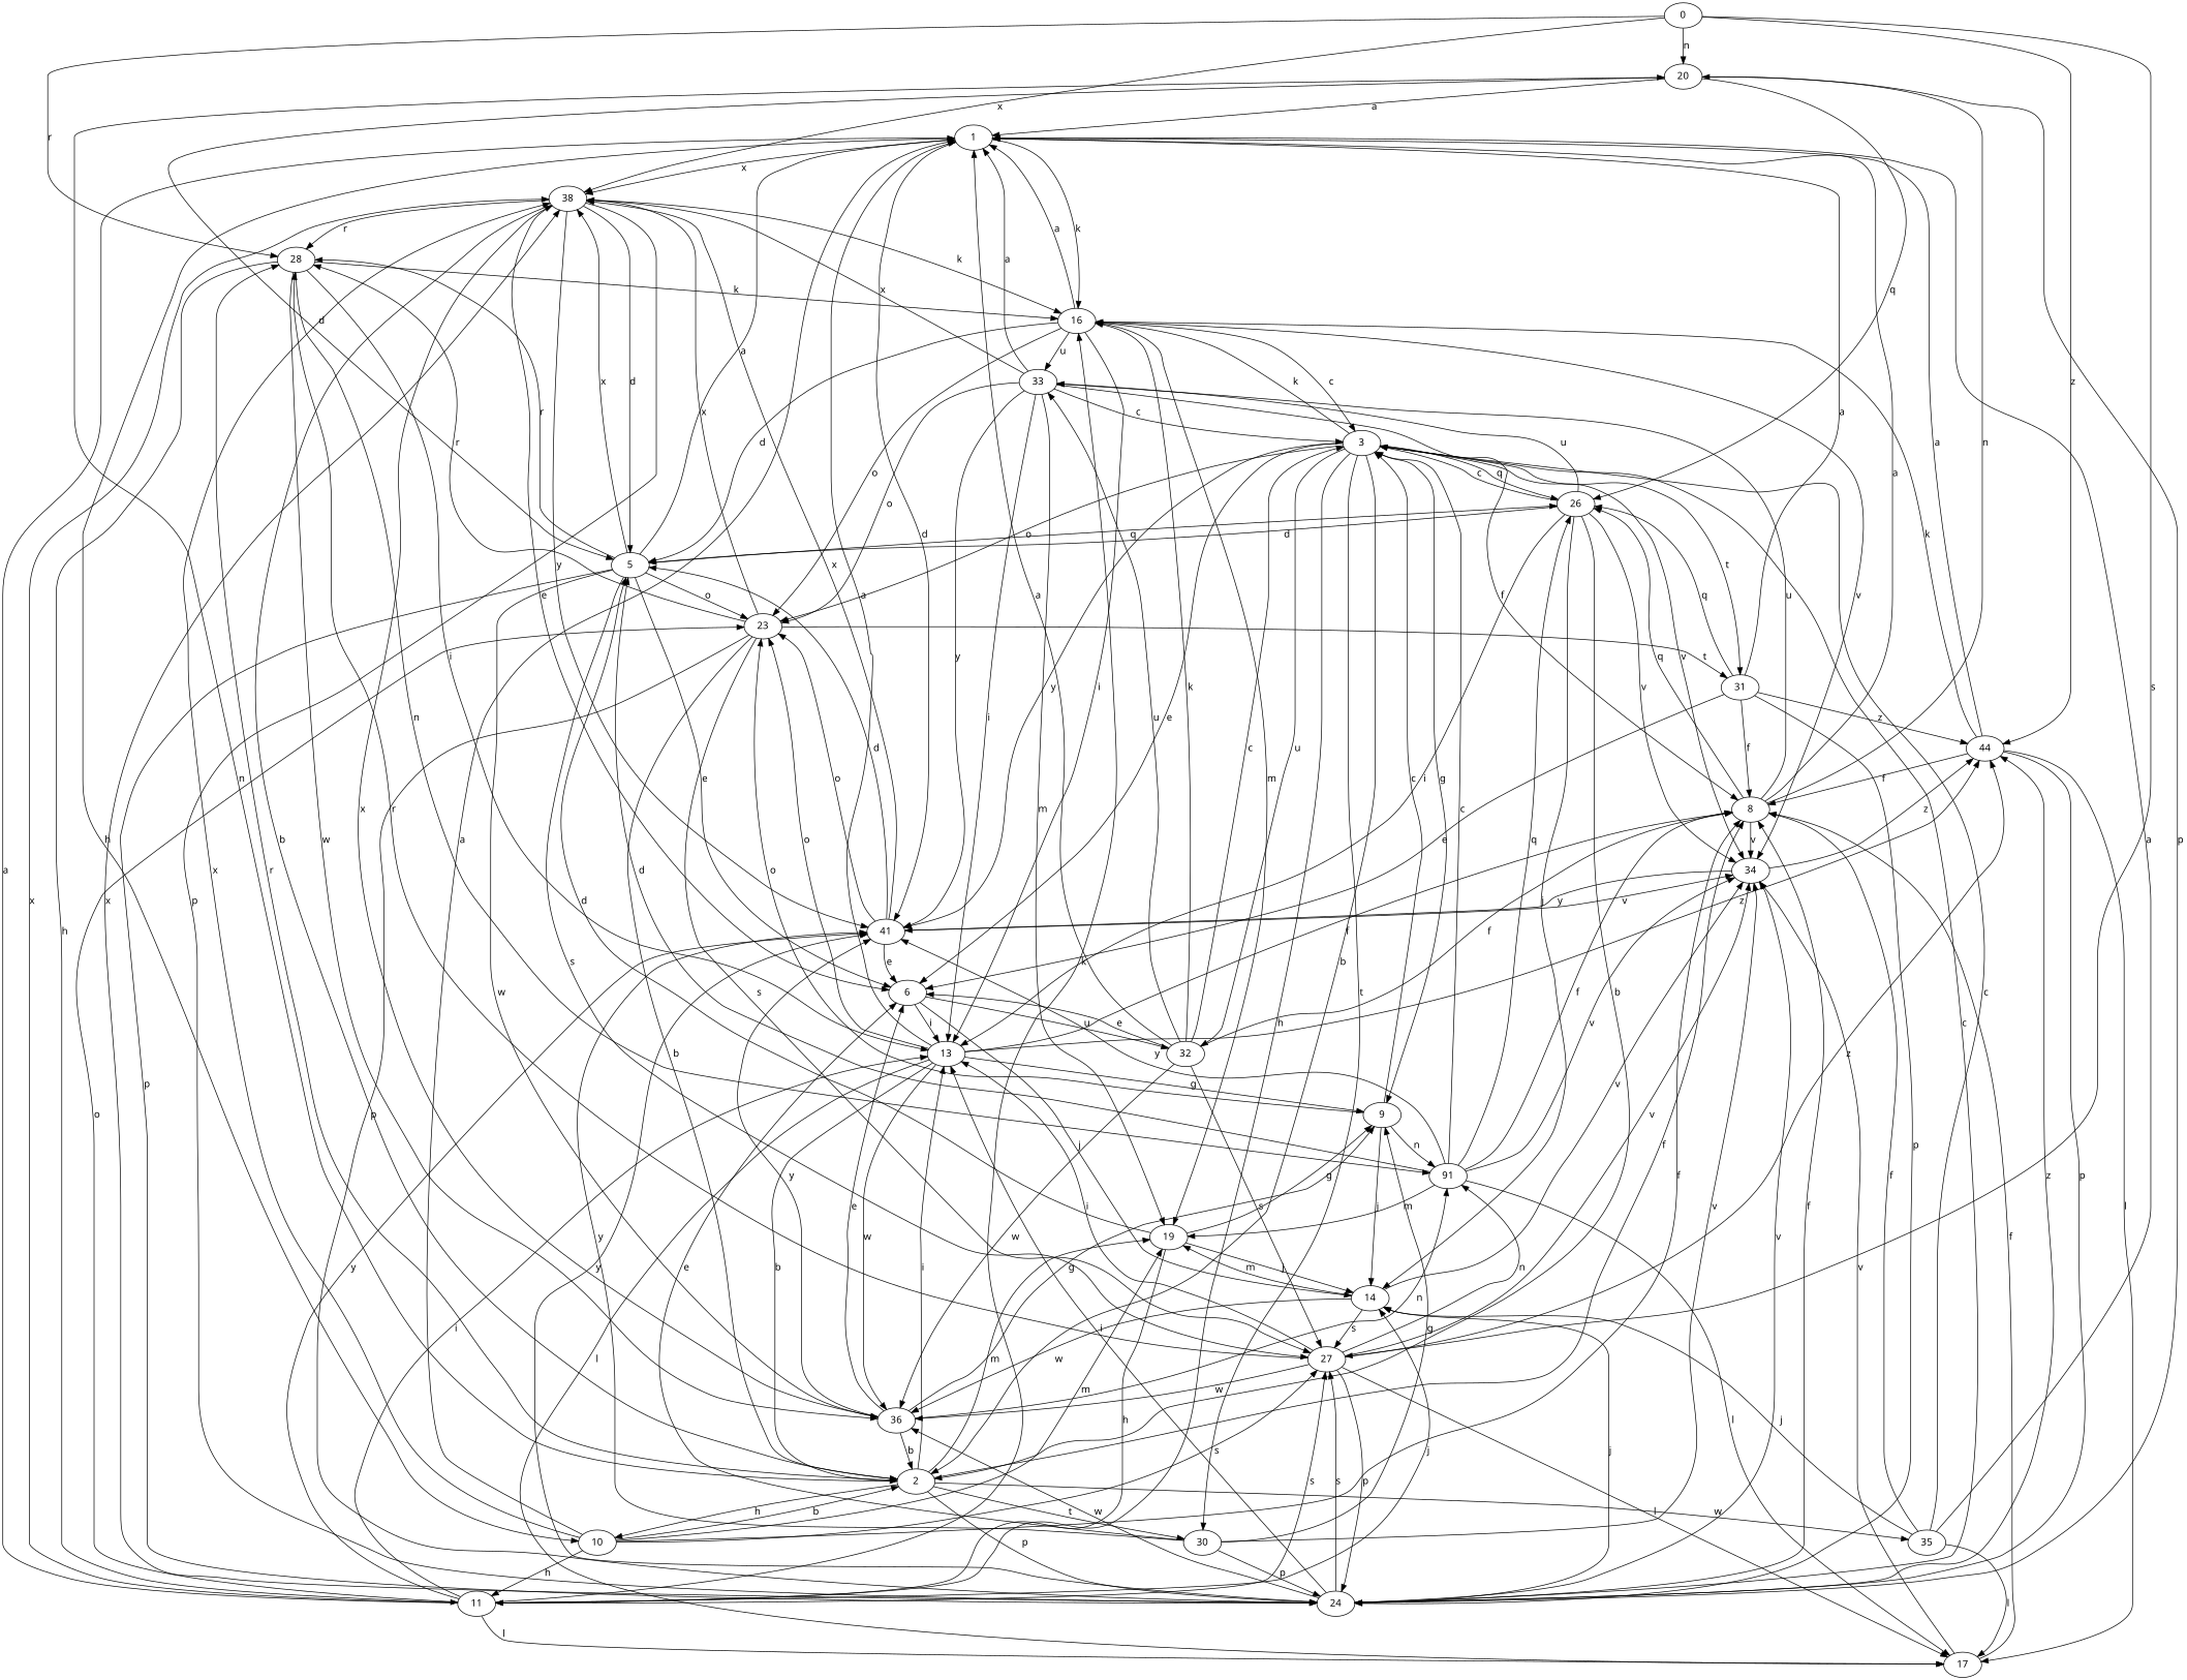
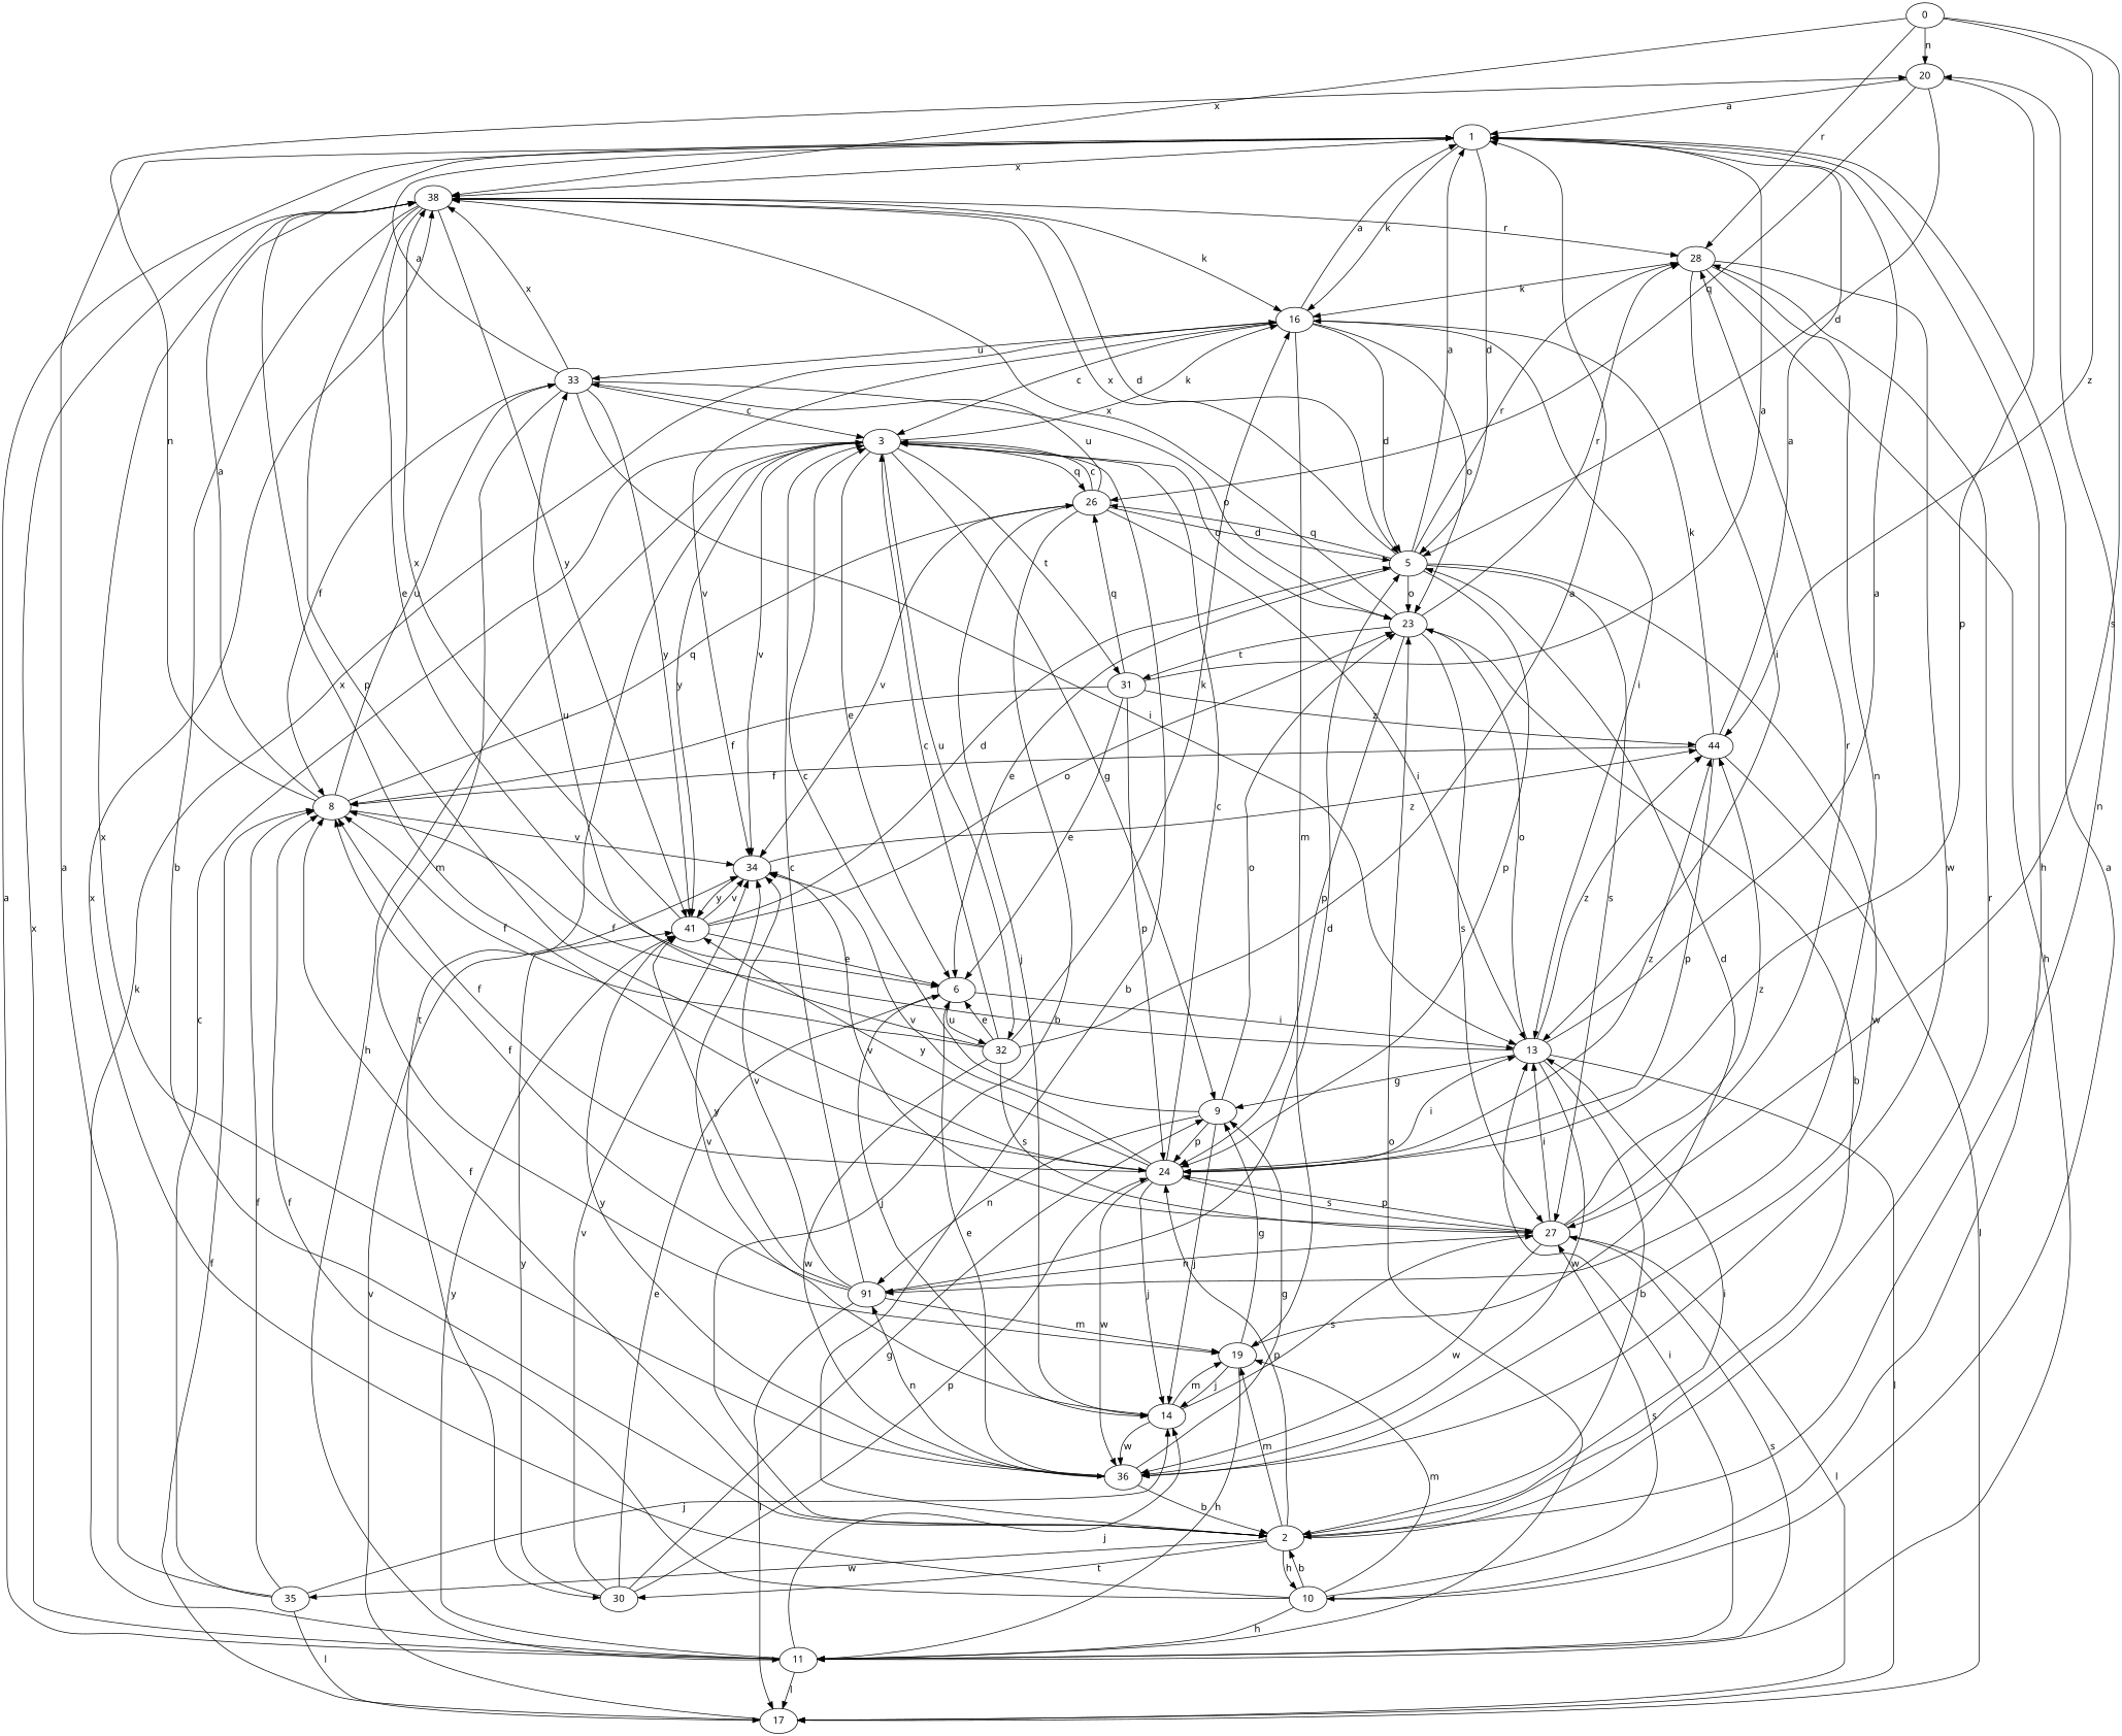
  strict digraph {
    fontname="Noto Sans"
    node [fontname="Noto Sans"]
    edge [fontname="Noto Sans"]
    0
    20
    28
    n4 [label=27]
    38
    44
    1
    5
    24
    26
    16
    13
    11
    36
    n15 [label=91]
    34
    17
    2
    6
    41
    8
    10
    23
    19
    3
    33
    30
    35
    9
    14
    31
    32
    0 -> 20 [label=n]
    0 -> 28 [label=r]
    0 -> n4 [label=s]
    0 -> 38 [label=x]
    0 -> 44 [label=z]
    20 -> 1 [label=a]
    20 -> 5 [label=d]
    20 -> 24 [label=p]
    20 -> 26 [label=q]
    28 -> 16 [label=k]
    28 -> 13 [label=i]
    28 -> 11 [label=h]
    28 -> 36 [label=w]
    28 -> n15 [label=n]
    n4 -> 28 [label=r]
    n4 -> 44 [label=z]
    n4 -> 24 [label=p]
    n4 -> 13 [label=i]
    n4 -> 36 [label=w]
    n4 -> n15 [label=n]
    n4 -> 34 [label=v]
    n4 -> 17 [label=l]
    38 -> 28 [label=r]
    38 -> 5 [label=d]
    38 -> 24 [label=p]
    38 -> 16 [label=k]
    38 -> 2 [label=b]
    38 -> 6 [label=e]
    38 -> 41 [label=y]
    44 -> 1 [label=a]
    44 -> 24 [label=p]
    44 -> 16 [label=k]
    44 -> 17 [label=l]
    44 -> 8 [label=f]
    1 -> 38 [label=x]
-   1 -> 41 [label=d]
+   1 -> 5 [label=d]
    1 -> 16 [label=k]
    1 -> 10 [label=h]
    5 -> 28 [label=r]
    5 -> n4 [label=s]
    5 -> 38 [label=x]
    5 -> 1 [label=a]
    5 -> 24 [label=p]
    5 -> 26 [label=q]
    5 -> 36 [label=w]
    5 -> 6 [label=e]
    5 -> 23 [label=o]
    24 -> n4 [label=s]
    24 -> 38 [label=x]
    24 -> 44 [label=z]
    24 -> 13 [label=i]
    24 -> 36 [label=w]
    24 -> 34 [label=v]
    24 -> 41 [label=y]
    24 -> 8 [label=f]
    24 -> 3 [label=c]
    24 -> 14 [label=j]
    26 -> 5 [label=d]
    26 -> 13 [label=i]
    26 -> 34 [label=v]
    26 -> 2 [label=b]
    26 -> 3 [label=c]
    26 -> 33 [label=u]
    26 -> 14 [label=j]
    16 -> 1 [label=a]
    16 -> 5 [label=d]
    16 -> 13 [label=i]
    16 -> 34 [label=v]
    16 -> 23 [label=o]
    16 -> 19 [label=m]
    16 -> 3 [label=c]
    16 -> 33 [label=u]
    13 -> 44 [label=z]
    13 -> 1 [label=a]
    13 -> 36 [label=w]
    13 -> 17 [label=l]
    13 -> 2 [label=b]
    13 -> 8 [label=f]
    13 -> 23 [label=o]
    13 -> 9 [label=g]
    11 -> n4 [label=s]
    11 -> 38 [label=x]
    11 -> 1 [label=a]
    11 -> 16 [label=k]
    11 -> 13 [label=i]
    11 -> 17 [label=l]
    11 -> 41 [label=y]
    11 -> 23 [label=o]
    11 -> 14 [label=j]
    36 -> 38 [label=x]
    36 -> n15 [label=n]
    36 -> 2 [label=b]
    36 -> 6 [label=e]
    36 -> 41 [label=y]
    36 -> 9 [label=g]
    n15 -> 5 [label=d]
-   n15 -> 26 [label=q]
    n15 -> 34 [label=v]
    n15 -> 17 [label=l]
    n15 -> 41 [label=y]
    n15 -> 8 [label=f]
    n15 -> 19 [label=m]
    n15 -> 3 [label=c]
    34 -> 44 [label=z]
    34 -> 41 [label=y]
    17 -> 34 [label=v]
    17 -> 8 [label=f]
    2 -> 20 [label=n]
    2 -> 28 [label=r]
    2 -> 24 [label=p]
    2 -> 13 [label=i]
    2 -> 8 [label=f]
    2 -> 10 [label=h]
    2 -> 19 [label=m]
    2 -> 30 [label=t]
    2 -> 35 [label=w]
    6 -> 13 [label=i]
    6 -> 14 [label=j]
    6 -> 32 [label=u]
    41 -> 38 [label=x]
    41 -> 5 [label=d]
    41 -> 34 [label=v]
    41 -> 6 [label=e]
    41 -> 23 [label=o]
    8 -> 20 [label=n]
    8 -> 1 [label=a]
    8 -> 26 [label=q]
    8 -> 34 [label=v]
    8 -> 33 [label=u]
    10 -> n4 [label=s]
    10 -> 38 [label=x]
    10 -> 1 [label=a]
    10 -> 11 [label=h]
    10 -> 2 [label=b]
    10 -> 8 [label=f]
    10 -> 19 [label=m]
    23 -> 28 [label=r]
    23 -> n4 [label=s]
    23 -> 38 [label=x]
    23 -> 24 [label=p]
    23 -> 2 [label=b]
    23 -> 31 [label=t]
    19 -> 5 [label=d]
    19 -> 11 [label=h]
    19 -> 9 [label=g]
    19 -> 14 [label=j]
    3 -> 26 [label=q]
    3 -> 16 [label=k]
    3 -> 11 [label=h]
    3 -> 34 [label=v]
    3 -> 2 [label=b]
    3 -> 6 [label=e]
    3 -> 41 [label=y]
    3 -> 23 [label=o]
    3 -> 30 [label=t]
    3 -> 9 [label=g]
    3 -> 31 [label=t]
    3 -> 32 [label=u]
    33 -> 38 [label=x]
    33 -> 1 [label=a]
    33 -> 13 [label=i]
    33 -> 41 [label=y]
    33 -> 8 [label=f]
    33 -> 23 [label=o]
    33 -> 19 [label=m]
    33 -> 3 [label=c]
    30 -> 24 [label=p]
    30 -> 34 [label=v]
    30 -> 6 [label=e]
    30 -> 41 [label=y]
    30 -> 9 [label=g]
    35 -> 1 [label=a]
    35 -> 17 [label=l]
    35 -> 8 [label=f]
    35 -> 3 [label=c]
    35 -> 14 [label=j]
+   9 -> 24 [label=p]
    9 -> n15 [label=n]
    9 -> 23 [label=o]
    9 -> 3 [label=c]
    9 -> 14 [label=j]
    14 -> n4 [label=s]
    14 -> 36 [label=w]
    14 -> 34 [label=v]
    14 -> 19 [label=m]
    31 -> 44 [label=z]
    31 -> 1 [label=a]
    31 -> 24 [label=p]
    31 -> 26 [label=q]
    31 -> 6 [label=e]
    31 -> 8 [label=f]
    32 -> n4 [label=s]
    32 -> 1 [label=a]
    32 -> 16 [label=k]
    32 -> 36 [label=w]
    32 -> 6 [label=e]
    32 -> 8 [label=f]
    32 -> 3 [label=c]
    32 -> 33 [label=u]
  }
